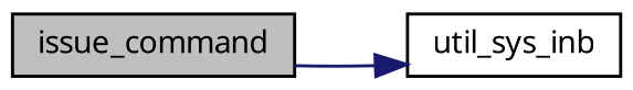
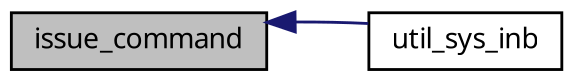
  digraph {
    rankdir=LR
    fontname="Noto Sans"
    node [color=black fontname="Noto Sans" fontsize=10 shape=record style=filled]
    n1 [fillcolor=grey75 fontcolor=black height=0.2 label=issue_command width=0.4]
    n2 [fillcolor=white height=0.2 label=util_sys_inb width=0.4]
-   n1 -> n2 [color=midnightblue fontname="Noto Sans" fontsize=10 labelfontname=Helvetica labelfontsize=10 style=solid]
+   n2 -> n1 [color=midnightblue fontname="Noto Sans" fontsize=10 labelfontname=Helvetica labelfontsize=10 style=solid]
  }
